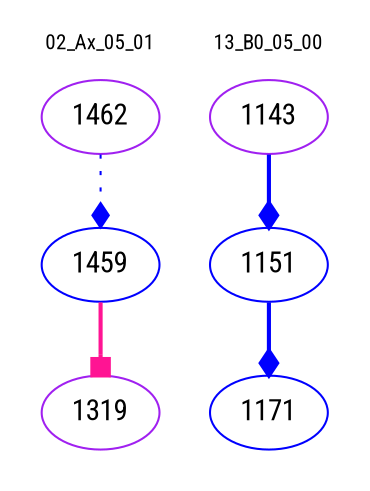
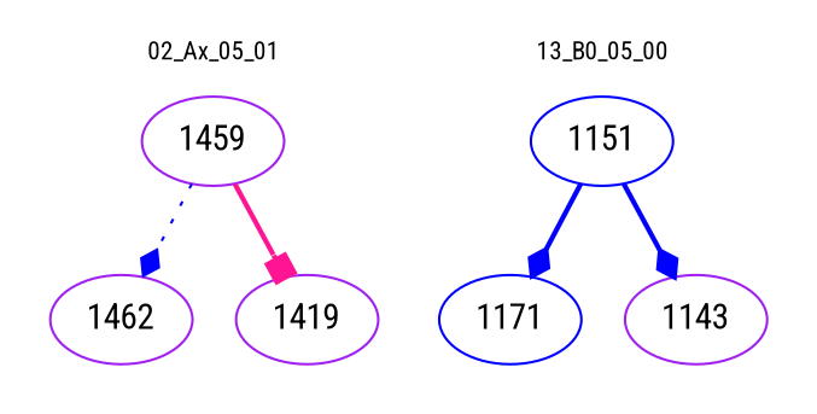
  digraph {
    fontname="Roboto Condensed"
    node [color=blue fontname="Roboto Condensed"]
    edge [arrowhead=diamond color=blue fontname="Roboto Condensed" style=bold]
-   n1 [label=1459]
+   n1 [color=purple label=1459]
    n2 [color=purple label=1462]
-   n3 [color=purple label=1319]
+   n3 [color=purple label=1419]
    n4 [label=1151]
    n5 [label=1171]
    n6 [color=purple label=1143]
    subgraph cluster_1 {
      color=white
      fontsize=10
      label="02_Ax_05_01"
      n1
      n2
      n3
    }
    subgraph cluster_2 {
      color=white
      fontsize=10
      label="13_B0_05_00"
      n4
      n5
      n6
    }
-   n2 -> n1 [style=dotted]
+   n1 -> n2 [style=dotted]
    n1 -> n3 [arrowhead=box color=deeppink]
    n4 -> n5
-   n6 -> n4
+   n4 -> n6
  }
